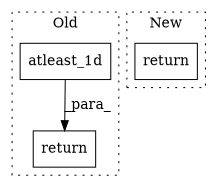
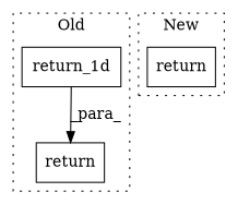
  digraph {
    node [a=41 l=7 shape=box]
-   n1 [a=32 l="11,1" label=atleast_1d s="605,617"]
+   n1 [a=32 l="11,1" label=return_1d s="605,617"]
    n2 [label=return s=592]
    n3 [label=return s=574]
    subgraph cluster_1 {
      label=Old
      style=dotted
      n1
      n2
    }
    subgraph cluster_2 {
      label=New
      style=dotted
      n3
    }
    n1 -> n2 [label=_para_]
  }
